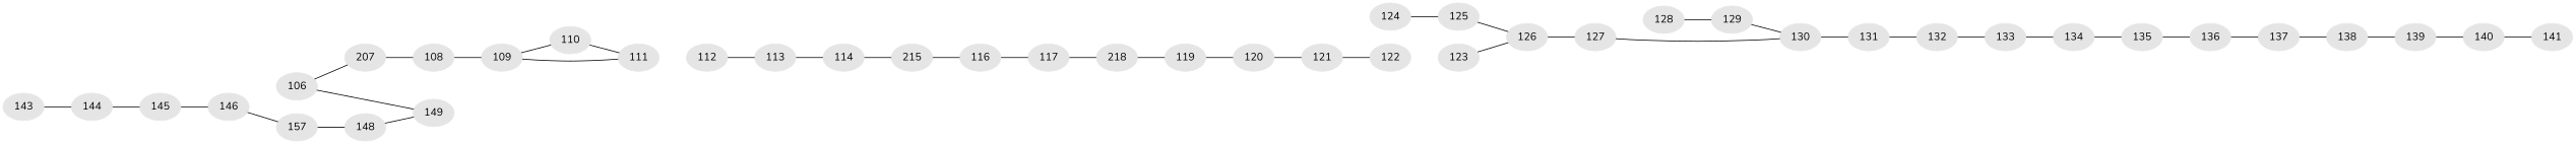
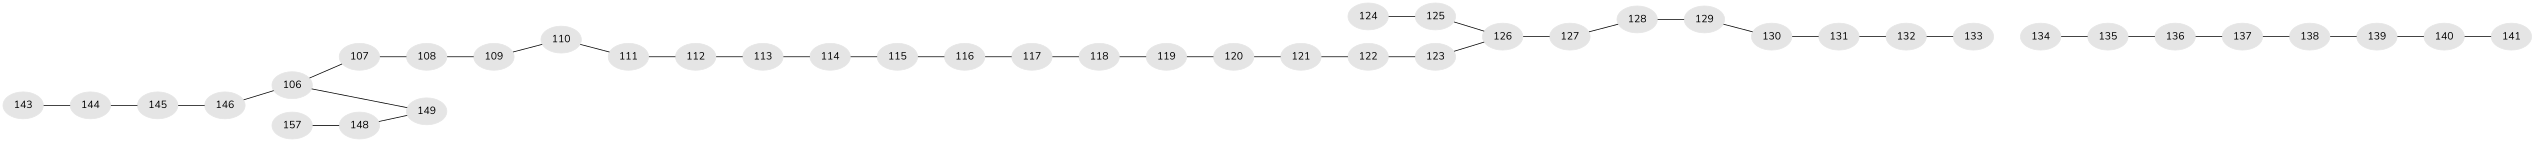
  graph {
    fontname=Nunito
    rankdir=LR
    node [color=gray90 fontname=Nunito style=filled]
    edge [fontname=Nunito]
    106 [super="+105"]
-   107 [label=207]
+   107
    149 [super="+5+6+13+14+21+22+29+30+37+38+45+46+53+54+61+62+69+70+77+78+85+86+93+94+101+102"]
    108
    109
    110
    111
    112
    113
    114
-   115 [label=215]
+   115
    116
    117
-   118 [label=218]
+   118
    119
    120
    121
    122
    123
    126
    124
    125
    127
    128
    129
    130
    131
    132
    133
    134
    135
    136
    137
    138
    139
    140
    141
    143
    144
    145
    146
    n42 [label=157]
    148
    106 -- 107
    106 -- 149
    107 -- 108
    108 -- 109
    109 -- 110
    110 -- 111
-   111 -- 109
+   111 -- 112
    112 -- 113
    113 -- 114
    114 -- 115
    115 -- 116
    116 -- 117
    117 -- 118
    118 -- 119
    119 -- 120
    120 -- 121
    121 -- 122
+   122 -- 123
    123 -- 126
    126 -- 127
    124 -- 125
    125 -- 126
-   127 -- 130
+   127 -- 128
    128 -- 129
    129 -- 130
    130 -- 131
    131 -- 132
    132 -- 133
-   133 -- 134
    134 -- 135
    135 -- 136
    136 -- 137
    137 -- 138
    138 -- 139
    139 -- 140
    140 -- 141
    143 -- 144
    144 -- 145
    145 -- 146
-   146 -- n42
+   146 -- 106
    n42 -- 148
    148 -- 149
  }
